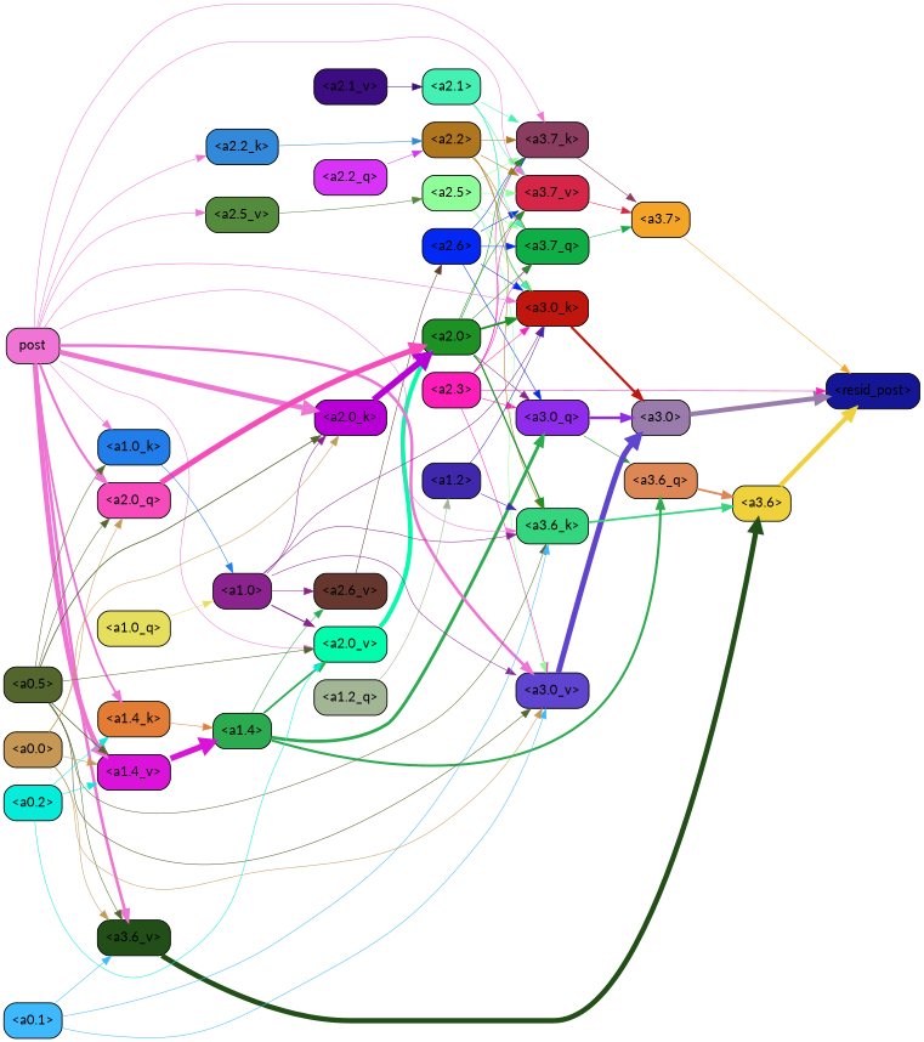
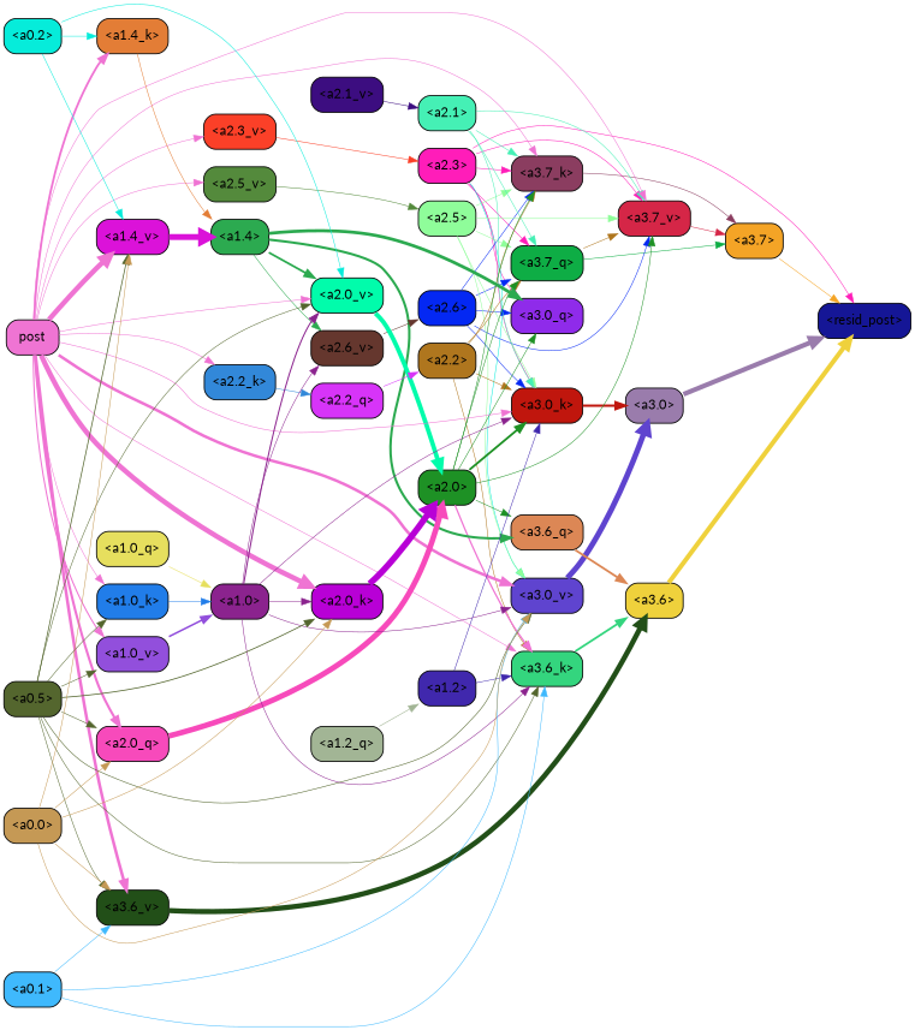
  strict digraph {
    fontname=Lato
    rankdir=LR
    splines=true
    node [color=black fontname=Lato shape=box style="filled, rounded"]
    edge [color="#ef74d3" fontname=Lato penwidth=0.6]
    "<a3.7>" [fillcolor="#f4a426"]
    "<resid_post>" [fillcolor="#151696"]
    "<a3.6>" [fillcolor="#efd13c"]
    "<a3.0>" [fillcolor="#9a7cac"]
    "<a2.3>" [fillcolor="#ff1db9"]
    "<a3.7_q>" [fillcolor="#0ead45"]
    "<a3.0_q>" [fillcolor="#8f2bea"]
    "<a3.7_k>" [fillcolor="#8b3d60"]
    "<a3.0_k>" [fillcolor="#c0160d"]
    "<a3.7_v>" [fillcolor="#d52647"]
    "<a3.0_v>" [fillcolor="#5f44cf"]
    "<a3.6_q>" [fillcolor="#dc8755"]
    "<a3.6_k>" [fillcolor="#34d57e"]
    "<a3.6_v>" [fillcolor="#224f18"]
    "<a2.6>" [fillcolor="#0428f3"]
    "<a2.5>" [fillcolor="#8ffd9a"]
    "<a2.2>" [fillcolor="#af761e"]
    "<a2.1>" [fillcolor="#45f0b5"]
    "<a2.0>" [fillcolor="#1e9125"]
    "<a1.4>" [fillcolor="#2caa50"]
    "<a2.6_v>" [fillcolor="#65372e"]
    "<a2.0_v>" [fillcolor="#01fcab"]
    n23 [fillcolor="#ef74d3" label=post]
    "<a2.0_q>" [fillcolor="#f74abb"]
    "<a2.2_k>" [fillcolor="#3288d9"]
    "<a2.0_k>" [fillcolor="#b800d6"]
    "<a2.5_v>" [fillcolor="#548a3c"]
+   "<a2.3_v>" [fillcolor="#fb4028"]
    "<a1.4_k>" [fillcolor="#e37d36"]
    "<a1.0_k>" [fillcolor="#217de9"]
    "<a1.4_v>" [fillcolor="#db12d9"]
+   "<a1.0_v>" [fillcolor="#924fdc"]
    "<a1.0>" [fillcolor="#8b238e"]
    "<a1.2>" [fillcolor="#4028ad"]
    "<a0.5>" [fillcolor="#54662e"]
    "<a0.1>" [fillcolor="#3fb9fd"]
    "<a0.0>" [fillcolor="#c59955"]
    "<a2.2_q>" [fillcolor="#d734f8"]
    "<a2.1_v>" [fillcolor="#3c0d80"]
    "<a0.2>" [fillcolor="#06ecda"]
    "<a1.2_q>" [fillcolor="#a2b595"]
    "<a1.0_q>" [fillcolor="#e6df5e"]
    "<a3.7>" -> "<resid_post>" [color="#f4a426"]
    "<a3.6>" -> "<resid_post>" [color="#efd13c" penwidth=4.7534414529800415]
    "<a3.0>" -> "<resid_post>" [color="#9a7cac" penwidth=4.898576855659485]
    "<a2.3>" -> "<resid_post>" [color="#ff1db9"]
    "<a2.3>" -> "<a3.7_q>" [color="#ff1db9"]
    "<a2.3>" -> "<a3.0_q>" [color="#ff1db9"]
    "<a2.3>" -> "<a3.7_k>" [color="#ff1db9"]
    "<a2.3>" -> "<a3.0_k>" [color="#ff1db9"]
    "<a2.3>" -> "<a3.7_v>" [color="#ff1db9"]
-   "<a2.3>" -> "<a3.0_v>" [color="#ff1db9"]
+   "<a2.3>" -> "<a3.0_v>" [color="#06ecda"]
    "<a3.7_q>" -> "<a3.7>" [color="#0ead45"]
-   "<a3.0_q>" -> "<a3.0>" [color="#8f2bea" penwidth=2.870753765106201]
    "<a3.7_k>" -> "<a3.7>" [color="#8b3d60"]
    "<a3.0_k>" -> "<a3.0>" [color="#c0160d" penwidth=2.520303964614868]
    "<a3.7_v>" -> "<a3.7>" [color="#d52647"]
    "<a3.0_v>" -> "<a3.0>" [color="#5f44cf" penwidth=5.680712580680847]
    "<a3.6_q>" -> "<a3.6>" [color="#dc8755" penwidth=2.160832464694977]
    "<a3.6_k>" -> "<a3.6>" [color="#34d57e" penwidth=2.13908451795578]
    "<a3.6_v>" -> "<a3.6>" [color="#224f18" penwidth=5.297133803367615]
    "<a2.6>" -> "<a3.7_q>" [color="#0428f3"]
    "<a2.6>" -> "<a3.0_q>" [color="#0428f3"]
    "<a2.6>" -> "<a3.7_k>" [color="#0428f3"]
    "<a2.6>" -> "<a3.0_k>" [color="#0428f3"]
    "<a2.6>" -> "<a3.7_v>" [color="#0428f3"]
    "<a2.5>" -> "<a3.7_q>" [color="#8ffd9a"]
    "<a2.5>" -> "<a3.7_k>" [color="#8ffd9a"]
    "<a2.5>" -> "<a3.0_k>" [color="#8ffd9a"]
    "<a2.5>" -> "<a3.7_v>" [color="#8ffd9a"]
    "<a2.5>" -> "<a3.0_v>" [color="#8ffd9a"]
    "<a2.2>" -> "<a3.7_q>" [color="#af761e"]
    "<a2.2>" -> "<a3.7_k>" [color="#af761e"]
    "<a2.2>" -> "<a3.0_k>" [color="#af761e"]
-   "<a2.2>" -> "<a3.7_v>" [color="#af761e"]
+   "<a3.7_q>" -> "<a3.7_v>" [color="#af761e"]
    "<a2.2>" -> "<a3.6_k>" [color="#af761e"]
    "<a2.1>" -> "<a3.7_q>" [color="#45f0b5"]
    "<a2.1>" -> "<a3.7_k>" [color="#45f0b5"]
    "<a2.1>" -> "<a3.0_k>" [color="#45f0b5"]
    "<a2.1>" -> "<a3.7_v>" [color="#45f0b5"]
    "<a2.0>" -> "<a3.7_q>" [color="#1e9125"]
-   "<a2.0>" -> "<a3.0_q>" [color="#8b238e"]
+   "<a2.0>" -> "<a3.0_q>" [color="#1e9125"]
    "<a2.0>" -> "<a3.7_k>" [color="#1e9125"]
    "<a2.0>" -> "<a3.0_k>" [color="#1e9125" penwidth=2.18752121925354]
    "<a2.0>" -> "<a3.7_v>" [color="#1e9125"]
-   "<a3.0_q>" -> "<a3.6_q>" [color="#1e9125"]
-   "<a2.0>" -> "<a3.6_k>" [color="#1e9125" penwidth=1.4957321882247925]
+   "<a2.0>" -> "<a3.6_q>" [color="#1e9125"]
+   "<a2.0>" -> "<a3.6_k>" [penwidth=1.4957321882247925]
    "<a1.4>" -> "<a3.0_q>" [color="#2caa50" penwidth=3.299744725227356]
    "<a1.4>" -> "<a3.6_q>" [color="#2caa50" penwidth=2.4829938411712646]
    "<a1.4>" -> "<a2.6_v>" [color="#2caa50"]
    "<a1.4>" -> "<a2.0_v>" [color="#2caa50" penwidth=2.092592429369688]
    "<a2.6_v>" -> "<a2.6>" [color="#65372e"]
    "<a2.0_v>" -> "<a2.0>" [color="#01fcab" penwidth=4.5695202350616455]
    n23 -> "<a3.7_k>"
    n23 -> "<a3.0_k>" [penwidth=0.6394047290086746]
    n23 -> "<a3.7_v>"
    n23 -> "<a3.0_v>" [penwidth=3.0212591886520386]
    n23 -> "<a3.6_k>"
    n23 -> "<a3.6_v>" [penwidth=3.067279100418091]
    n23 -> "<a2.0_v>"
    n23 -> "<a2.0_q>" [penwidth=2.5355080366134644]
    n23 -> "<a2.2_k>"
    n23 -> "<a2.0_k>" [penwidth=5.2180726528167725]
    n23 -> "<a2.5_v>"
+   n23 -> "<a2.3_v>"
    n23 -> "<a1.4_k>" [penwidth=2.1732678413391113]
    n23 -> "<a1.0_k>"
    n23 -> "<a1.4_v>" [penwidth=5.162249565124512]
+   n23 -> "<a1.0_v>" [penwidth=1.26457279920578]
    "<a2.0_q>" -> "<a2.0>" [color="#f74abb" penwidth=5.681910276412964]
-   "<a2.2_k>" -> "<a2.2>" [color="#3288d9"]
+   "<a2.2_k>" -> "<a2.2_q>" [color="#3288d9"]
    "<a2.0_k>" -> "<a2.0>" [color="#b800d6" penwidth=6.447777509689331]
    "<a2.5_v>" -> "<a2.5>" [color="#548a3c"]
+   "<a2.3_v>" -> "<a2.3>" [color="#fb4028"]
    "<a1.4_k>" -> "<a1.4>" [color="#e37d36"]
    "<a1.0_k>" -> "<a1.0>" [color="#217de9"]
    "<a1.4_v>" -> "<a1.4>" [color="#db12d9" penwidth=6.016597509384155]
+   "<a1.0_v>" -> "<a1.0>" [color="#924fdc" penwidth=1.8562973737716675]
    "<a1.0>" -> "<a3.0_k>" [color="#8b238e"]
    "<a1.0>" -> "<a3.0_v>" [color="#8b238e"]
    "<a1.0>" -> "<a3.6_k>" [color="#8b238e"]
    "<a1.0>" -> "<a2.6_v>" [color="#8b238e"]
    "<a1.0>" -> "<a2.0_v>" [color="#8b238e" penwidth=1.2132605910301208]
    "<a1.0>" -> "<a2.0_k>" [color="#8b238e"]
    "<a1.2>" -> "<a3.0_k>" [color="#4028ad"]
    "<a1.2>" -> "<a3.6_k>" [color="#4028ad"]
    "<a0.5>" -> "<a3.0_v>" [color="#54662e" penwidth=0.648682102560997]
    "<a0.5>" -> "<a3.6_k>" [color="#54662e"]
    "<a0.5>" -> "<a3.6_v>" [color="#54662e"]
    "<a0.5>" -> "<a2.0_v>" [color="#54662e"]
    "<a0.5>" -> "<a2.0_q>" [color="#54662e"]
    "<a0.5>" -> "<a2.0_k>" [color="#54662e" penwidth=0.9236047863960266]
    "<a0.5>" -> "<a1.0_k>" [color="#54662e"]
    "<a0.5>" -> "<a1.4_v>" [color="#54662e" penwidth=0.8783596754074097]
+   "<a0.5>" -> "<a1.0_v>" [color="#54662e"]
    "<a0.1>" -> "<a3.0_v>" [color="#3fb9fd"]
    "<a0.1>" -> "<a3.6_k>" [color="#3fb9fd"]
    "<a0.1>" -> "<a3.6_v>" [color="#3fb9fd"]
    "<a0.0>" -> "<a3.0_v>" [color="#c59955"]
    "<a0.0>" -> "<a3.6_v>" [color="#c59955"]
    "<a0.0>" -> "<a2.0_q>" [color="#c59955"]
    "<a0.0>" -> "<a2.0_k>" [color="#c59955"]
    "<a0.0>" -> "<a1.4_v>" [color="#c59955"]
    "<a2.2_q>" -> "<a2.2>" [color="#d734f8"]
    "<a2.1_v>" -> "<a2.1>" [color="#3c0d80"]
    "<a0.2>" -> "<a2.0_v>" [color="#06ecda"]
    "<a0.2>" -> "<a1.4_k>" [color="#06ecda"]
    "<a0.2>" -> "<a1.4_v>" [color="#06ecda"]
    "<a1.2_q>" -> "<a1.2>" [color="#a2b595" penwidth=0.6769798994064331]
    "<a1.0_q>" -> "<a1.0>" [color="#e6df5e"]
  }
